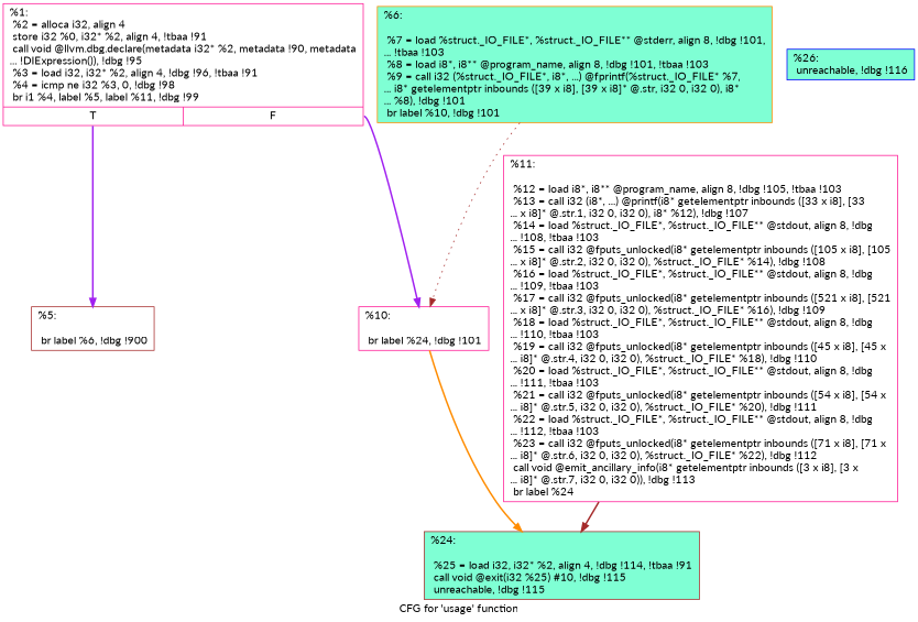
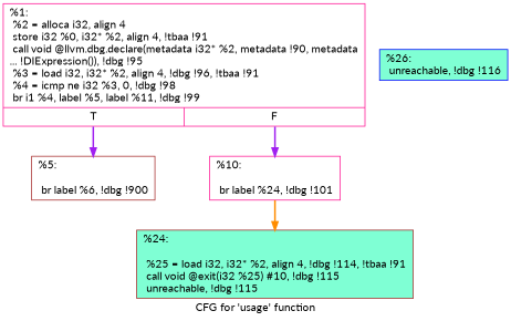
  digraph {
    fontname=Lato
    label="CFG for 'usage' function"
    node [color=deeppink fillcolor=white fontname=Lato shape=record style=filled]
    edge [color=purple fontname=Lato style=bold]
    n1 [label="{%1:\l  %2 = alloca i32, align 4\l  store i32 %0, i32* %2, align 4, !tbaa !91\l  call void @llvm.dbg.declare(metadata i32* %2, metadata !90, metadata\l... !DIExpression()), !dbg !95\l  %3 = load i32, i32* %2, align 4, !dbg !96, !tbaa !91\l  %4 = icmp ne i32 %3, 0, !dbg !98\l  br i1 %4, label %5, label %11, !dbg !99\l|{<s0>T|<s1>F}}"]
    n2 [color=brown label="{%5:\l\l  br label %6, !dbg !900\l}"]
    n3 [label="{%10:\l\l  br label %24, !dbg !101\l}"]
-   n4 [label="{%11:\l\l  %12 = load i8*, i8** @program_name, align 8, !dbg !105, !tbaa !103\l  %13 = call i32 (i8*, ...) @printf(i8* getelementptr inbounds ([33 x i8], [33\l... x i8]* @.str.1, i32 0, i32 0), i8* %12), !dbg !107\l  %14 = load %struct._IO_FILE*, %struct._IO_FILE** @stdout, align 8, !dbg\l... !108, !tbaa !103\l  %15 = call i32 @fputs_unlocked(i8* getelementptr inbounds ([105 x i8], [105\l... x i8]* @.str.2, i32 0, i32 0), %struct._IO_FILE* %14), !dbg !108\l  %16 = load %struct._IO_FILE*, %struct._IO_FILE** @stdout, align 8, !dbg\l... !109, !tbaa !103\l  %17 = call i32 @fputs_unlocked(i8* getelementptr inbounds ([521 x i8], [521\l... x i8]* @.str.3, i32 0, i32 0), %struct._IO_FILE* %16), !dbg !109\l  %18 = load %struct._IO_FILE*, %struct._IO_FILE** @stdout, align 8, !dbg\l... !110, !tbaa !103\l  %19 = call i32 @fputs_unlocked(i8* getelementptr inbounds ([45 x i8], [45 x\l... i8]* @.str.4, i32 0, i32 0), %struct._IO_FILE* %18), !dbg !110\l  %20 = load %struct._IO_FILE*, %struct._IO_FILE** @stdout, align 8, !dbg\l... !111, !tbaa !103\l  %21 = call i32 @fputs_unlocked(i8* getelementptr inbounds ([54 x i8], [54 x\l... i8]* @.str.5, i32 0, i32 0), %struct._IO_FILE* %20), !dbg !111\l  %22 = load %struct._IO_FILE*, %struct._IO_FILE** @stdout, align 8, !dbg\l... !112, !tbaa !103\l  %23 = call i32 @fputs_unlocked(i8* getelementptr inbounds ([71 x i8], [71 x\l... i8]* @.str.6, i32 0, i32 0), %struct._IO_FILE* %22), !dbg !112\l  call void @emit_ancillary_info(i8* getelementptr inbounds ([3 x i8], [3 x\l... i8]* @.str.7, i32 0, i32 0)), !dbg !113\l  br label %24\l}"]
    n5 [color=brown fillcolor=aquamarine label="{%24:\l\l  %25 = load i32, i32* %2, align 4, !dbg !114, !tbaa !91\l  call void @exit(i32 %25) #10, !dbg !115\l  unreachable, !dbg !115\l}"]
-   n6 [color=darkorange fillcolor=aquamarine label="{%6:\l\l  %7 = load %struct._IO_FILE*, %struct._IO_FILE** @stderr, align 8, !dbg !101,\l... !tbaa !103\l  %8 = load i8*, i8** @program_name, align 8, !dbg !101, !tbaa !103\l  %9 = call i32 (%struct._IO_FILE*, i8*, ...) @fprintf(%struct._IO_FILE* %7,\l... i8* getelementptr inbounds ([39 x i8], [39 x i8]* @.str, i32 0, i32 0), i8*\l... %8), !dbg !101\l  br label %10, !dbg !101\l}"]
    n7 [color=blue fillcolor=aquamarine label="{%26:                                                  \l  unreachable, !dbg !116\l}"]
    n1 -> n2 [tailport=s0]
    n1 -> n3 [tailport=s1]
    n3 -> n5 [color=darkorange]
-   n4 -> n5 [color=brown]
-   n6 -> n3 [color=brown style=dotted]
  }
